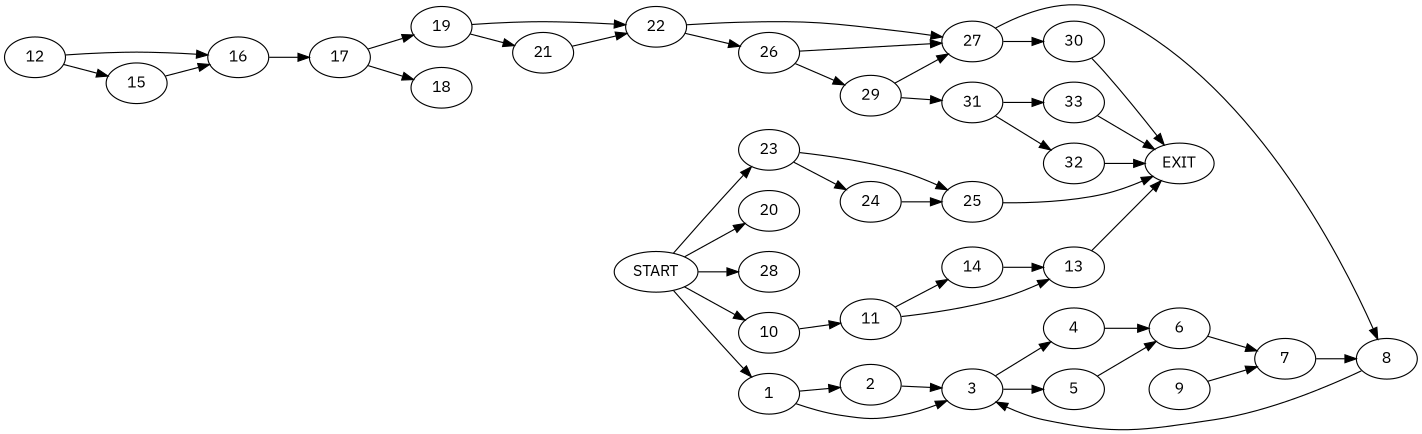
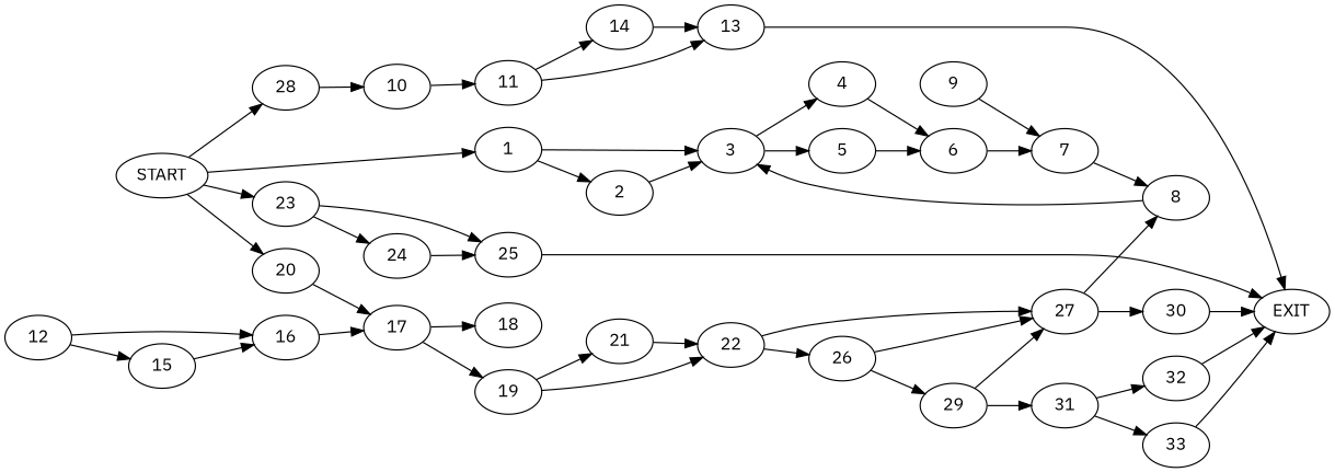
  digraph {
    fontname="IBM Plex Sans"
    rankdir=LR
    node [fontname="IBM Plex Sans"]
    edge [fontname="IBM Plex Sans"]
    n1 [label=START]
    1
    10
    20
    23
    28
    2
    3
    9
    7
    11
    17
    24
    25
    n15 [label=EXIT]
    4
    5
    6
    8
    13
    14
    12
    15
    16
    18
    19
    21
    22
    26
    27
    29
    30
    31
    32
    33
    n1 -> 1
-   n1 -> 10
+   28 -> 10
    n1 -> 20
    n1 -> 23
    n1 -> 28
    1 -> 2
    1 -> 3
    10 -> 11
+   20 -> 17
    23 -> 24
    23 -> 25
    2 -> 3
    3 -> 4
    3 -> 5
    9 -> 7
    7 -> 8
    11 -> 13
    11 -> 14
    17 -> 18
    17 -> 19
    24 -> 25
    25 -> n15
    4 -> 6
    5 -> 6
    6 -> 7
    8 -> 3
    13 -> n15
    14 -> 13
    12 -> 15
    12 -> 16
    15 -> 16
    16 -> 17
    19 -> 21
    19 -> 22
    21 -> 22
    22 -> 26
    22 -> 27
    26 -> 27
    26 -> 29
    27 -> 8
    27 -> 30
    29 -> 27
    29 -> 31
    30 -> n15
    31 -> 32
    31 -> 33
    32 -> n15
    33 -> n15
  }
